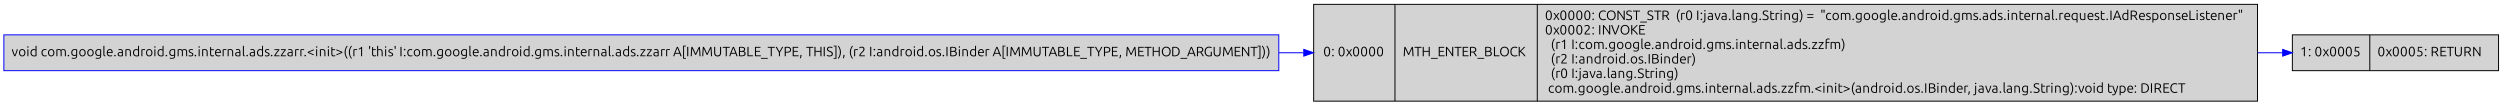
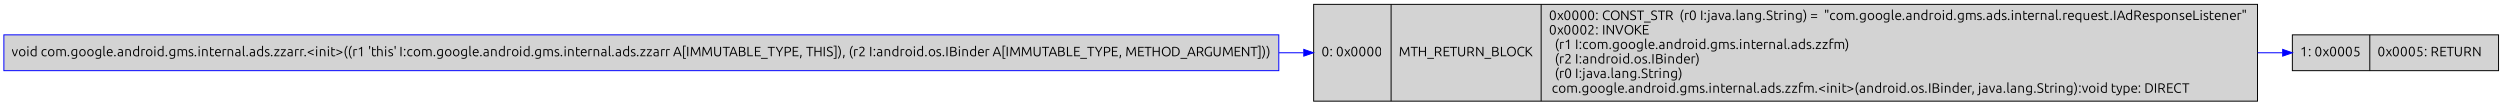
  digraph {
    rankdir=LR
    fontname=Ubuntu
    node [shape=record style=filled fillcolor=lightgrey color=black fontname=Ubuntu]
    edge [color=blue fontname=Ubuntu]
-   n1 [label="{0\:\ 0x0000|MTH_ENTER_BLOCK\l|0x0000: CONST_STR  (r0 I:java.lang.String) =  \"com.google.android.gms.ads.internal.request.IAdResponseListener\" \l0x0002: INVOKE  \l  (r1 I:com.google.android.gms.internal.ads.zzfm)\l  (r2 I:android.os.IBinder)\l  (r0 I:java.lang.String)\l com.google.android.gms.internal.ads.zzfm.\<init\>(android.os.IBinder, java.lang.String):void type: DIRECT \l}"]
+   n1 [label="{0\:\ 0x0000|MTH_RETURN_BLOCK\l|0x0000: CONST_STR  (r0 I:java.lang.String) =  \"com.google.android.gms.ads.internal.request.IAdResponseListener\" \l0x0002: INVOKE  \l  (r1 I:com.google.android.gms.internal.ads.zzfm)\l  (r2 I:android.os.IBinder)\l  (r0 I:java.lang.String)\l com.google.android.gms.internal.ads.zzfm.\<init\>(android.os.IBinder, java.lang.String):void type: DIRECT \l}"]
    n2 [label="{1\:\ 0x0005|0x0005: RETURN   \l}"]
    n3 [label="{void com.google.android.gms.internal.ads.zzarr.\<init\>((r1 'this' I:com.google.android.gms.internal.ads.zzarr A[IMMUTABLE_TYPE, THIS]), (r2 I:android.os.IBinder A[IMMUTABLE_TYPE, METHOD_ARGUMENT])) }" color=blue]
    n1 -> n2
    n3 -> n1
  }
